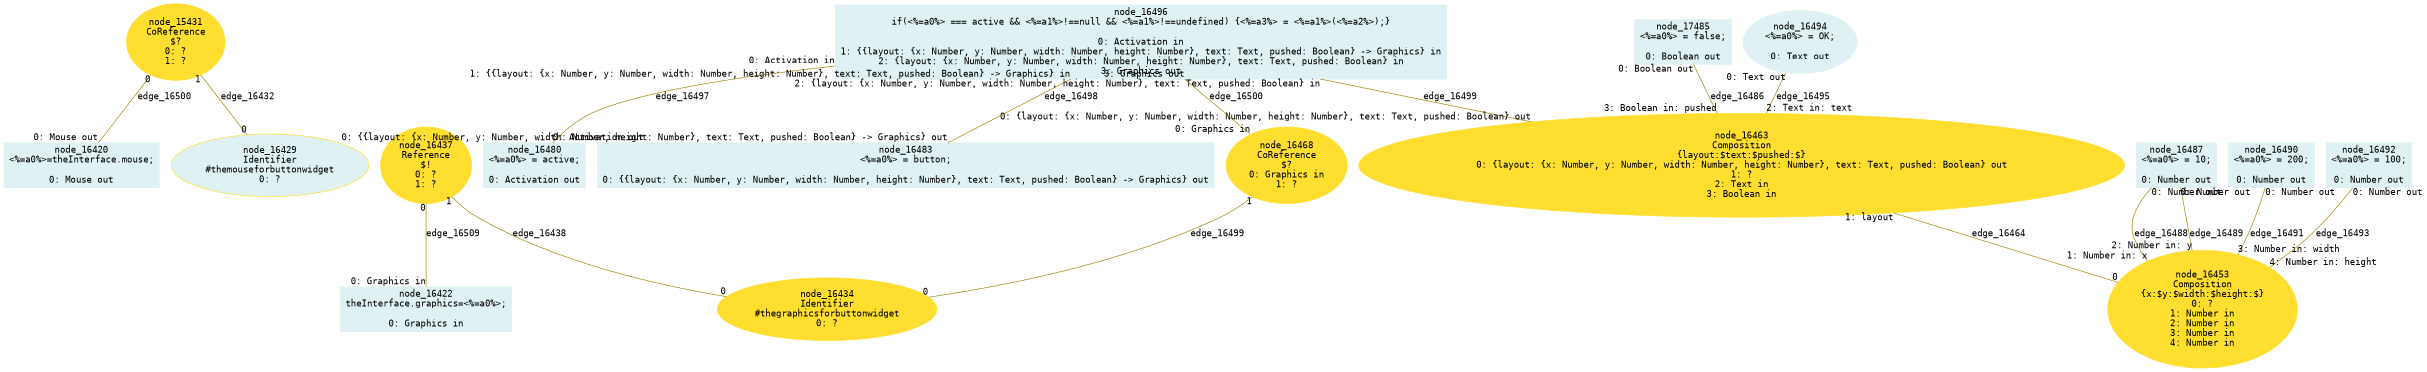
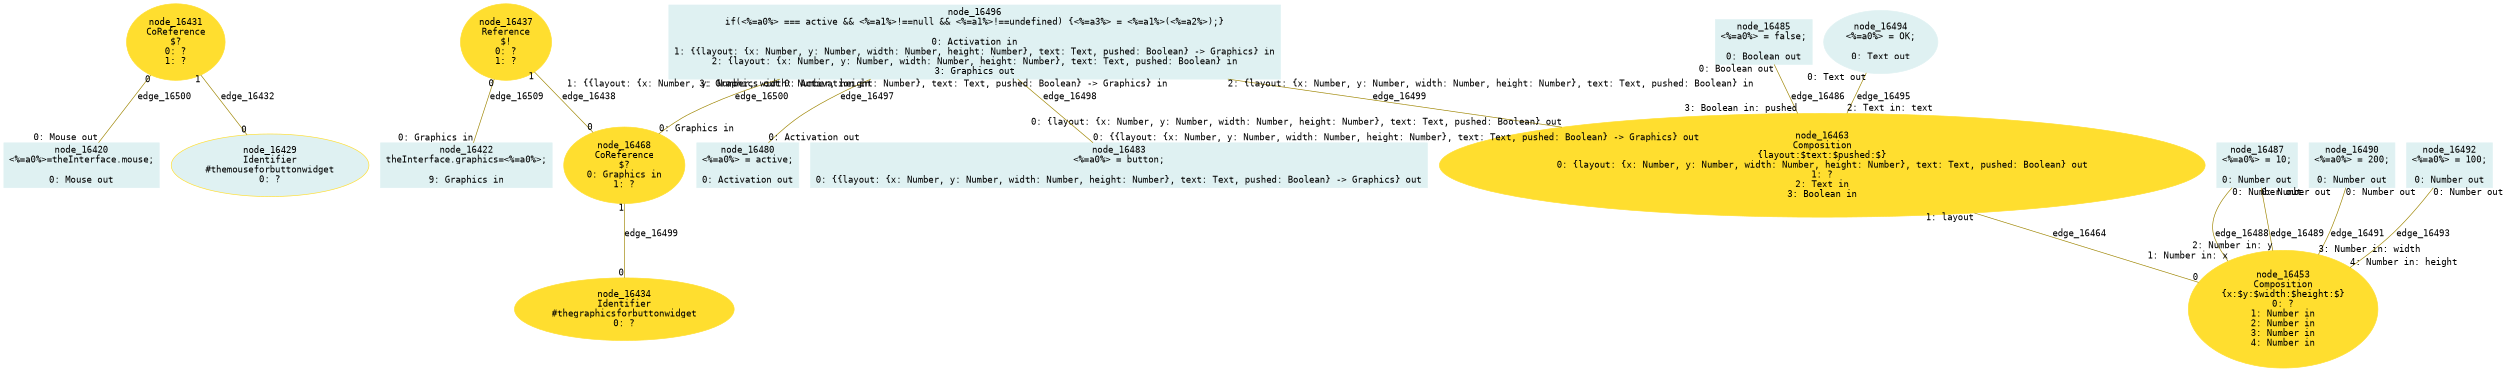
  digraph {
    fontname="DejaVu Sans Mono"
    node [color="#dff1f2" fontname="DejaVu Sans Mono" shape=box style=filled]
    edge [arrowHead=none arrowsize=1 color="#9d8400" dir=none fontname="DejaVu Sans Mono" headlabel=0 taillabel="0: Number out"]
    n1 [label="node_16420\n<%=a0%>=theInterface.mouse;\n\n0: Mouse out"]
-   n2 [label="node_16422\ntheInterface.graphics=<%=a0%>;\n\n0: Graphics in"]
+   n2 [label="node_16422\ntheInterface.graphics=<%=a0%>;\n\n9: Graphics in"]
    n3 [color="#ffde2f" fillcolor="#dff1f2" label="node_16429\nIdentifier\n#themouseforbuttonwidget\n0: ?" shape=ellipse]
-   n4 [color="#ffde2f" label="node_15431\nCoReference\n$?\n0: ?\n1: ?" shape=ellipse]
+   n4 [color="#ffde2f" label="node_16431\nCoReference\n$?\n0: ?\n1: ?" shape=ellipse]
    n5 [color="#ffde2f" label="node_16434\nIdentifier\n#thegraphicsforbuttonwidget\n0: ?" shape=ellipse]
    n6 [color="#ffde2f" label="node_16437\nReference\n$!\n0: ?\n1: ?" shape=ellipse]
    n7 [color="#ffde2f" label="node_16453\nComposition\n{x:$y:$width:$height:$}\n0: ?\n1: Number in\n2: Number in\n3: Number in\n4: Number in" shape=ellipse]
    n8 [color="#ffde2f" label="node_16463\nComposition\n{layout:$text:$pushed:$}\n0: {layout: {x: Number, y: Number, width: Number, height: Number}, text: Text, pushed: Boolean} out\n1: ?\n2: Text in\n3: Boolean in" shape=ellipse]
    n9 [color="#ffde2f" label="node_16468\nCoReference\n$?\n0: Graphics in\n1: ?" shape=ellipse]
    n10 [label="node_16480\n<%=a0%> = active;\n\n0: Activation out"]
    n11 [label="node_16483\n<%=a0%> = button;\n\n0: {{layout: {x: Number, y: Number, width: Number, height: Number}, text: Text, pushed: Boolean} -> Graphics} out"]
-   n12 [label="node_17485\n<%=a0%> = false;\n\n0: Boolean out"]
+   n12 [label="node_16485\n<%=a0%> = false;\n\n0: Boolean out"]
    n13 [label="node_16487\n<%=a0%> = 10;\n\n0: Number out"]
    n14 [label="node_16490\n<%=a0%> = 200;\n\n0: Number out"]
    n15 [label="node_16492\n<%=a0%> = 100;\n\n0: Number out"]
    n16 [label="node_16494\n<%=a0%> = OK;\n\n0: Text out" shape=ellipse]
    n17 [label="node_16496\nif(<%=a0%> === active && <%=a1%>!==null && <%=a1%>!==undefined) {<%=a3%> = <%=a1%>(<%=a2%>);}\n\n0: Activation in\n1: {{layout: {x: Number, y: Number, width: Number, height: Number}, text: Text, pushed: Boolean} -> Graphics} in\n2: {layout: {x: Number, y: Number, width: Number, height: Number}, text: Text, pushed: Boolean} in\n3: Graphics out"]
    n4 -> n1 [headlabel="0: Mouse out" label=edge_16500 taillabel=0]
    n4 -> n3 [label=edge_16432 taillabel=1]
    n6 -> n2 [headlabel="0: Graphics in" label=edge_16509 taillabel=0]
-   n6 -> n5 [label=edge_16438 taillabel=1]
+   n6 -> n9 [label=edge_16438 taillabel=1]
    n8 -> n7 [label=edge_16464 taillabel="1: layout"]
    n9 -> n5 [label=edge_16499 taillabel=1]
    n12 -> n8 [headlabel="3: Boolean in: pushed" label=edge_16486 taillabel="0: Boolean out"]
    n13 -> n7 [headlabel="1: Number in: x" label=edge_16488]
    n13 -> n7 [headlabel="2: Number in: y" label=edge_16489]
    n14 -> n7 [headlabel="3: Number in: width" label=edge_16491]
    n15 -> n7 [headlabel="4: Number in: height" label=edge_16493]
    n16 -> n8 [headlabel="2: Text in: text" label=edge_16495 taillabel="0: Text out"]
    n17 -> n8 [headlabel="0: {layout: {x: Number, y: Number, width: Number, height: Number}, text: Text, pushed: Boolean} out" label=edge_16499 taillabel="2: {layout: {x: Number, y: Number, width: Number, height: Number}, text: Text, pushed: Boolean} in"]
    n17 -> n9 [headlabel="0: Graphics in" label=edge_16500 taillabel="3: Graphics out"]
    n17 -> n10 [headlabel="0: Activation out" label=edge_16497 taillabel="0: Activation in"]
    n17 -> n11 [headlabel="0: {{layout: {x: Number, y: Number, width: Number, height: Number}, text: Text, pushed: Boolean} -> Graphics} out" label=edge_16498 taillabel="1: {{layout: {x: Number, y: Number, width: Number, height: Number}, text: Text, pushed: Boolean} -> Graphics} in"]
  }
